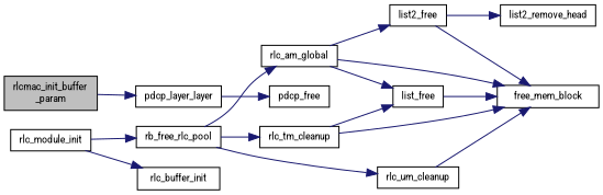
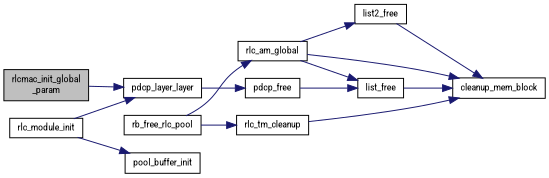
  digraph {
    fontname="Roboto Condensed"
    rankdir=LR
    node [color=black fillcolor=white fontname="Roboto Condensed" fontsize=10 shape=record style=filled]
    edge [color=midnightblue fontname="Roboto Condensed" fontsize=10 labelfontname=Helvetica labelfontsize=10 style=solid]
-   n1 [fillcolor=grey75 fontcolor=black height=0.2 label="rlcmac_init_buffer\l_param" width=0.4]
+   n1 [fillcolor=grey75 fontcolor=black height=0.2 label="rlcmac_init_global\l_param" width=0.4]
    n2 [height=0.2 label=pdcp_layer_layer width=0.4]
    n3 [height=0.2 label=pdcp_free width=0.4]
    n4 [height=0.2 label=rlc_module_init width=0.4]
-   n5 [height=0.2 label=rlc_buffer_init width=0.4]
+   n5 [height=0.2 label=pool_buffer_init width=0.4]
    n6 [height=0.2 label=rb_free_rlc_pool width=0.4]
    n7 [height=0.2 label=rlc_am_global width=0.4]
    n8 [height=0.2 label=rlc_tm_cleanup width=0.4]
-   n9 [height=0.2 label=rlc_um_cleanup width=0.4]
-   n10 [height=0.2 label=free_mem_block width=0.4]
+   n10 [height=0.2 label=cleanup_mem_block width=0.4]
    n11 [height=0.2 label=list2_free width=0.4]
    n12 [height=0.2 label=list_free width=0.4]
-   n13 [height=0.2 label=list2_remove_head width=0.4]
    n1 -> n2
    n2 -> n3
    n4 -> n5
-   n4 -> n6
+   n4 -> n2
    n6 -> n7
    n6 -> n8
-   n6 -> n9
    n7 -> n10
    n7 -> n11
    n7 -> n12
    n8 -> n10
-   n8 -> n12
-   n9 -> n10
+   n3 -> n12
    n11 -> n10
-   n11 -> n13
    n12 -> n10
  }
